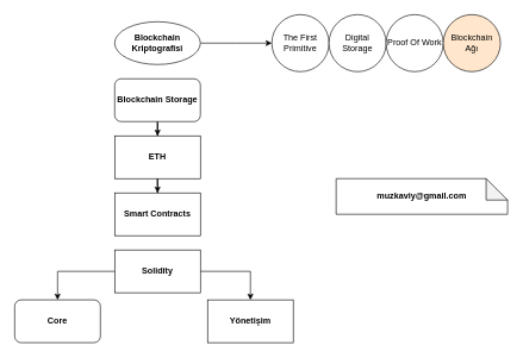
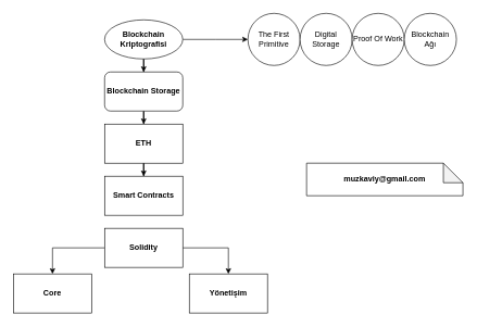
  <mxCell id="0" />
  <mxCell id="1" parent="0" />
+ <mxCell id="2" value="" style="edgeStyle=orthogonalEdgeStyle;rounded=0;orthogonalLoop=1;jettySize=auto;html=1;" edge="1" parent="1" source="4" target="7"><mxGeometry relative="1" as="geometry" /></mxCell>
  <mxCell id="3" style="edgeStyle=orthogonalEdgeStyle;rounded=0;orthogonalLoop=1;jettySize=auto;html=1;" edge="1" parent="1" source="4"><mxGeometry relative="1" as="geometry"><mxPoint x="380" y="60" as="targetPoint" /></mxGeometry></mxCell>
  <mxCell id="4" value="&lt;b&gt;Blockchain Kriptografisi&lt;/b&gt;" style="ellipse;whiteSpace=wrap;html=1;" vertex="1" parent="1"><mxGeometry x="160" y="30" width="120" height="60" as="geometry" /></mxCell>
  <mxCell id="5" value="The First Primitive" style="ellipse;whiteSpace=wrap;html=1;rounded=0;" vertex="1" parent="1"><mxGeometry x="380" y="20" width="80" height="80" as="geometry" /></mxCell>
  <mxCell id="6" value="" style="edgeStyle=orthogonalEdgeStyle;rounded=0;orthogonalLoop=1;jettySize=auto;html=1;" edge="1" parent="1" source="7" target="12"><mxGeometry relative="1" as="geometry" /></mxCell>
  <mxCell id="7" value="&lt;b&gt;Blockchain Storage&lt;/b&gt;" style="whiteSpace=wrap;html=1;rounded=1;" vertex="1" parent="1"><mxGeometry x="160" y="110" width="120" height="60" as="geometry" /></mxCell>
  <mxCell id="8" value="Digital Storage" style="ellipse;whiteSpace=wrap;html=1;rounded=0;" vertex="1" parent="1"><mxGeometry x="460" y="20" width="80" height="80" as="geometry" /></mxCell>
  <mxCell id="9" value="Proof Of Work" style="ellipse;whiteSpace=wrap;html=1;rounded=0;" vertex="1" parent="1"><mxGeometry x="540" y="20" width="80" height="80" as="geometry" /></mxCell>
- <mxCell id="10" value="Blockchain Ağı" style="ellipse;whiteSpace=wrap;html=1;rounded=0;fillColor=#ffe6cc;" vertex="1" parent="1"><mxGeometry x="620" y="20" width="80" height="80" as="geometry" /></mxCell>
+ <mxCell id="10" value="Blockchain Ağı" style="ellipse;whiteSpace=wrap;html=1;rounded=0;" vertex="1" parent="1"><mxGeometry x="620" y="20" width="80" height="80" as="geometry" /></mxCell>
  <mxCell id="11" value="" style="edgeStyle=orthogonalEdgeStyle;rounded=0;orthogonalLoop=1;jettySize=auto;html=1;" edge="1" parent="1" source="12" target="13"><mxGeometry relative="1" as="geometry" /></mxCell>
  <mxCell id="12" value="&lt;b&gt;ETH&lt;/b&gt;" style="whiteSpace=wrap;html=1;rounded=0;" vertex="1" parent="1"><mxGeometry x="160" y="190" width="120" height="60" as="geometry" /></mxCell>
  <mxCell id="13" value="&lt;b&gt;Smart Contracts&lt;/b&gt;" style="whiteSpace=wrap;html=1;rounded=0;" vertex="1" parent="1"><mxGeometry x="160" y="270" width="120" height="60" as="geometry" /></mxCell>
  <mxCell id="14" value="" style="edgeStyle=orthogonalEdgeStyle;rounded=0;orthogonalLoop=1;jettySize=auto;html=1;" edge="1" parent="1" source="16" target="17"><mxGeometry relative="1" as="geometry" /></mxCell>
  <mxCell id="15" value="" style="edgeStyle=orthogonalEdgeStyle;rounded=0;orthogonalLoop=1;jettySize=auto;html=1;" edge="1" parent="1" source="16" target="18"><mxGeometry relative="1" as="geometry" /></mxCell>
  <mxCell id="16" value="&lt;b&gt;Solidity&lt;/b&gt;" style="whiteSpace=wrap;html=1;rounded=0;" vertex="1" parent="1"><mxGeometry x="160" y="350" width="120" height="60" as="geometry" /></mxCell>
- <mxCell id="17" value="&lt;b&gt;Core&lt;/b&gt;" style="whiteSpace=wrap;html=1;rounded=1;" vertex="1" parent="1"><mxGeometry y="420" width="120" height="60" as="geometry" x="20" /></mxCell>
+ <mxCell id="17" value="&lt;b&gt;Core&lt;/b&gt;" style="whiteSpace=wrap;html=1;rounded=0;" vertex="1" parent="1"><mxGeometry y="420" width="120" height="60" as="geometry" x="20" /></mxCell>
  <mxCell id="18" value="&lt;b&gt;Yönetişim&lt;/b&gt;" style="whiteSpace=wrap;html=1;rounded=0;" vertex="1" parent="1"><mxGeometry x="290" y="420" width="120" height="60" as="geometry" /></mxCell>
  <mxCell id="19" value="&lt;b&gt;muzkaviy@gmail.com&lt;/b&gt;" style="shape=note;whiteSpace=wrap;html=1;backgroundOutline=1;darkOpacity=0.05;" vertex="1" parent="1"><mxGeometry x="470" y="250" width="240" height="50" as="geometry" /></mxCell>
